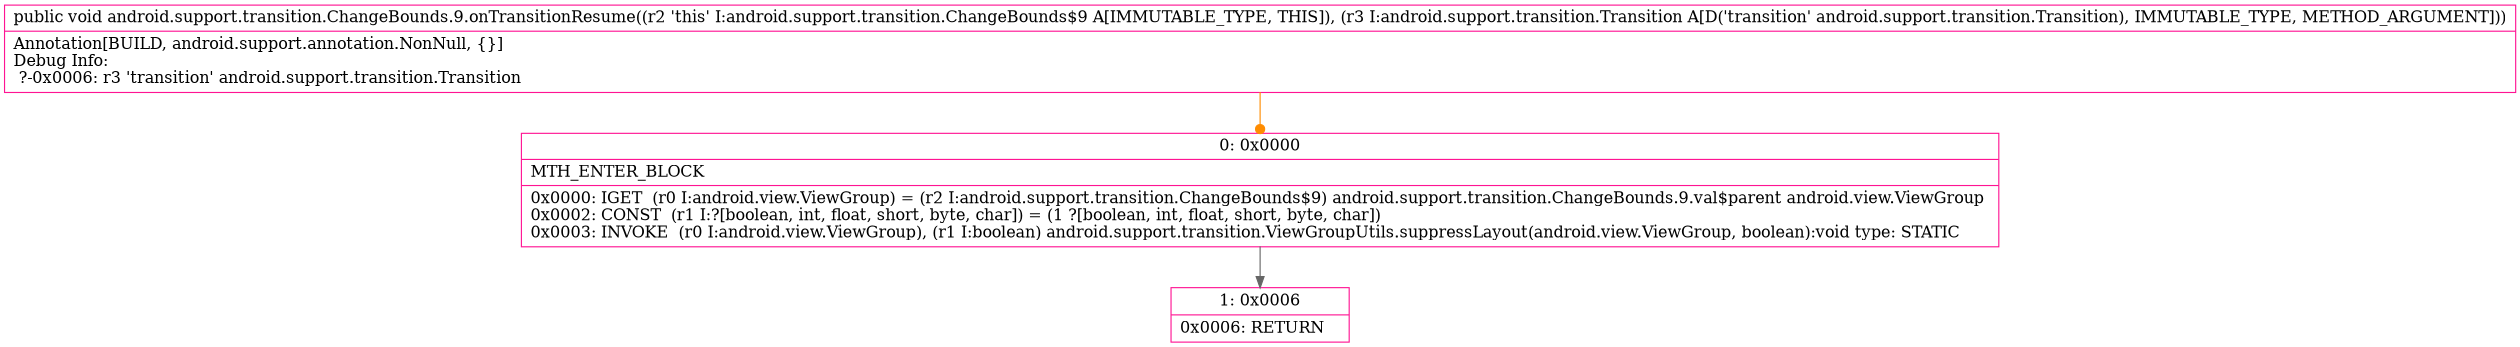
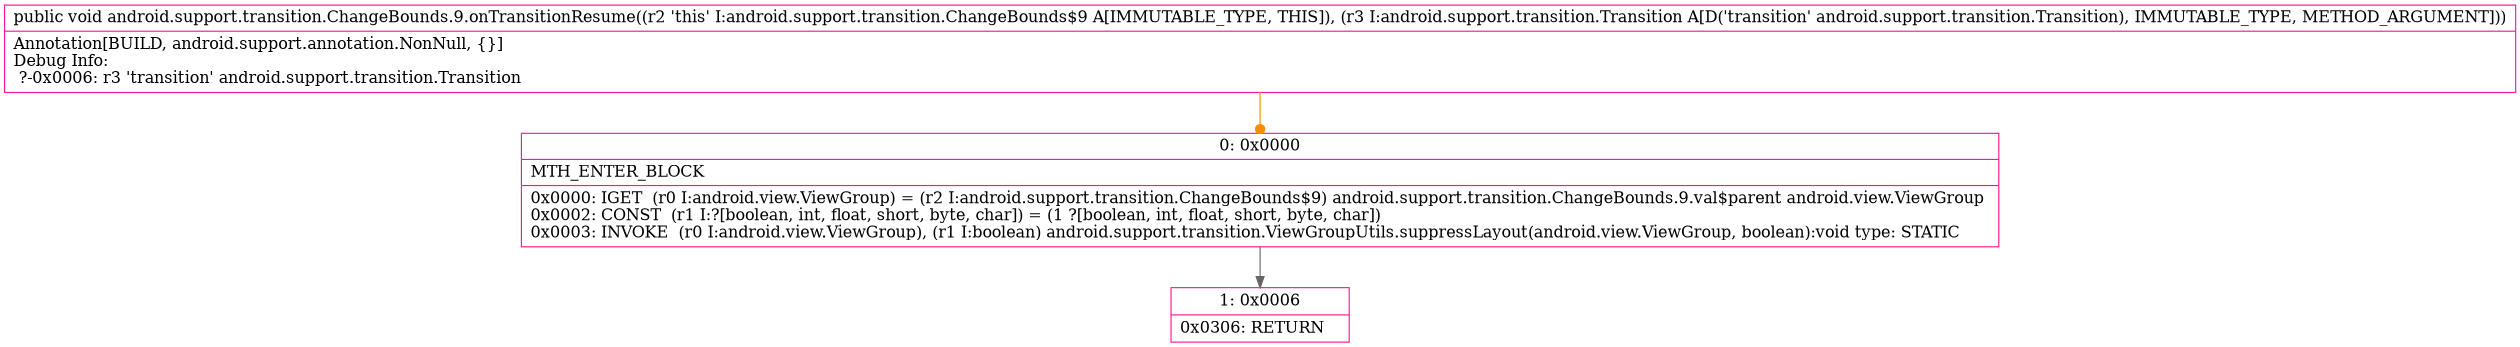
  digraph {
    node [shape=record color=deeppink]
    n1 [label="{0\:\ 0x0000|MTH_ENTER_BLOCK\l|0x0000: IGET  (r0 I:android.view.ViewGroup) = (r2 I:android.support.transition.ChangeBounds$9) android.support.transition.ChangeBounds.9.val$parent android.view.ViewGroup \l0x0002: CONST  (r1 I:?[boolean, int, float, short, byte, char]) = (1 ?[boolean, int, float, short, byte, char]) \l0x0003: INVOKE  (r0 I:android.view.ViewGroup), (r1 I:boolean) android.support.transition.ViewGroupUtils.suppressLayout(android.view.ViewGroup, boolean):void type: STATIC \l}"]
-   n2 [label="{1\:\ 0x0006|0x0006: RETURN   \l}"]
+   n2 [label="{1\:\ 0x0006|0x0306: RETURN   \l}"]
    n3 [label="{public void android.support.transition.ChangeBounds.9.onTransitionResume((r2 'this' I:android.support.transition.ChangeBounds$9 A[IMMUTABLE_TYPE, THIS]), (r3 I:android.support.transition.Transition A[D('transition' android.support.transition.Transition), IMMUTABLE_TYPE, METHOD_ARGUMENT]))  | Annotation[BUILD, android.support.annotation.NonNull, \{\}]\lDebug Info:\l  ?\-0x0006: r3 'transition' android.support.transition.Transition\l}"]
    n1 -> n2 [color=gray40 arrowhead=normal]
    n3 -> n1 [color=darkorange arrowhead=dot]
  }
